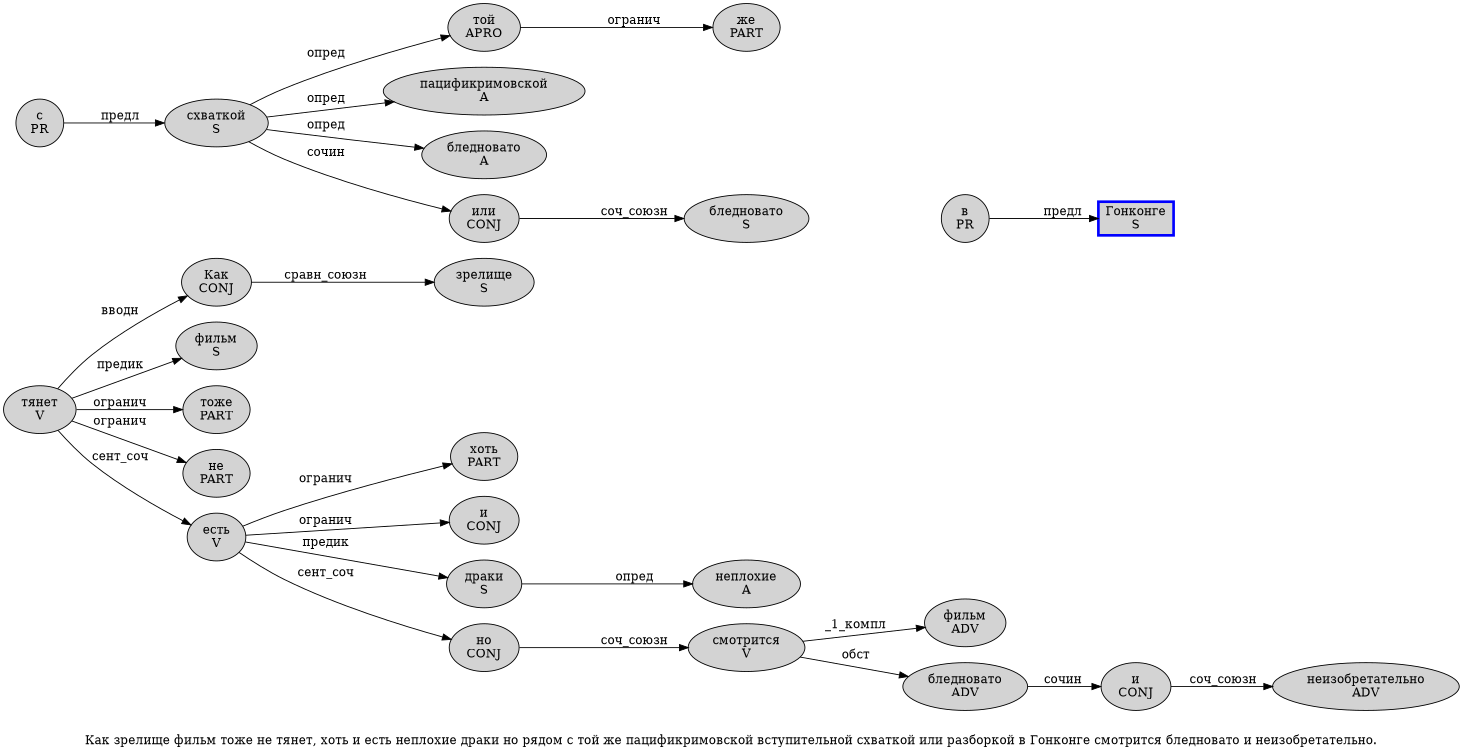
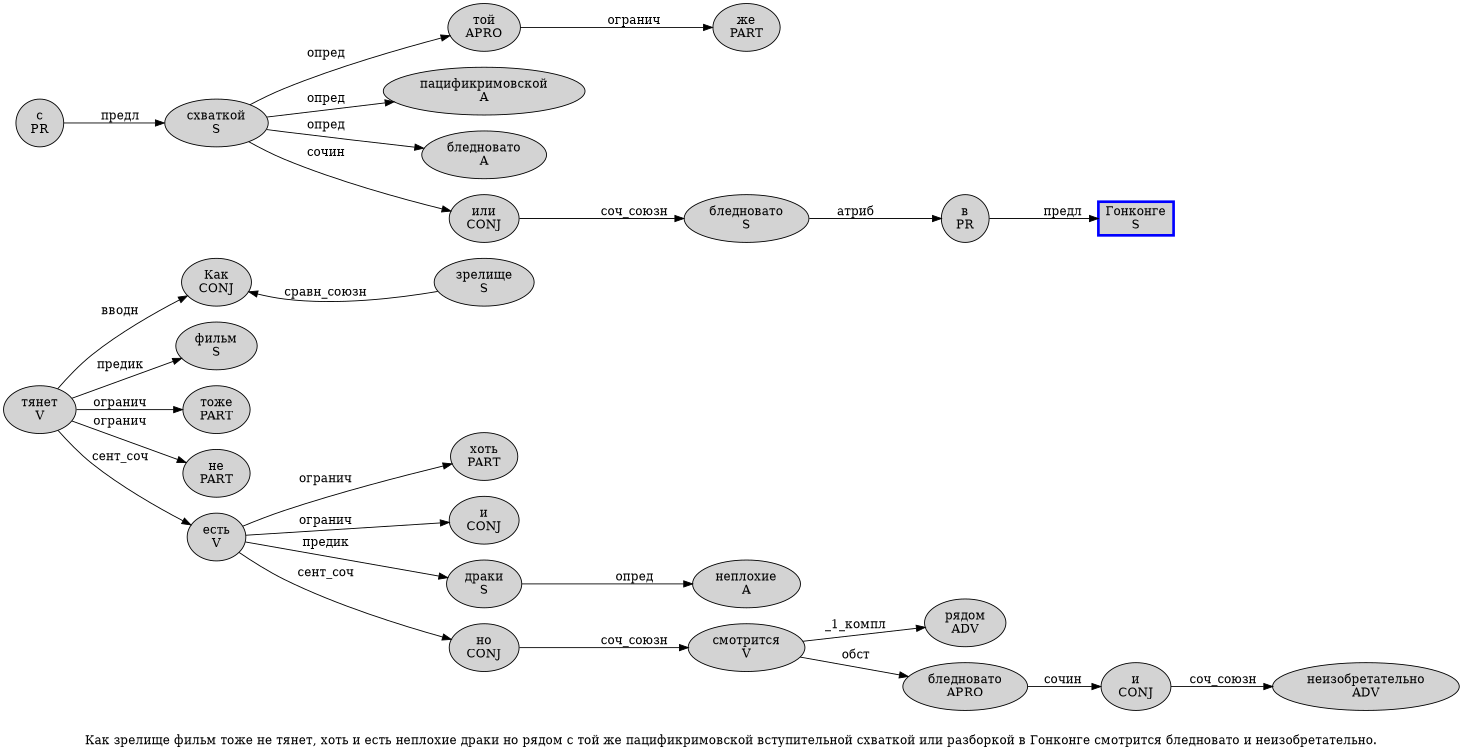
  digraph {
    label="Как зрелище фильм тоже не тянет, хоть и есть неплохие драки но рядом с той же пацификримовской вступительной схваткой или разборкой в Гонконге смотрится бледновато и неизобретательно."
    rankdir=LR
    node [fillcolor=lightgray penwidth=1 shape=ellipse style=filled]
    n1 [label="Как\nCONJ"]
    n2 [label="зрелище\nS"]
    n3 [label="фильм\nS"]
    n4 [label="тоже\nPART"]
    n5 [label="не\nPART"]
    n6 [label="тянет\nV"]
    n7 [label="есть\nV"]
    n8 [label="хоть\nPART"]
    n9 [label="и\nCONJ"]
    n10 [label="драки\nS"]
    n11 [label="но\nCONJ"]
    n12 [label="неплохие\nA"]
    n13 [label="смотрится\nV"]
-   n14 [label="фильм\nADV"]
-   n15 [label="бледновато\nADV"]
+   n14 [label="рядом\nADV"]
+   n15 [label="бледновато\nAPRO"]
    n16 [label="с\nPR"]
    n17 [label="схваткой\nS"]
    n18 [label="той\nAPRO"]
    n19 [label="пацификримовской\nA"]
    n20 [label="бледновато\nA"]
    n21 [label="или\nCONJ"]
    n22 [label="же\nPART"]
    n23 [label="бледновато\nS"]
    n24 [label="в\nPR"]
    n25 [color=blue label="Гонконге\nS" penwidth=3 shape=box]
    n26 [label="и\nCONJ"]
    n27 [label="неизобретательно\nADV"]
-   n1 -> n2 [label="сравн_союзн"]
+   n2 -> n1 [label="сравн_союзн"]
    n6 -> n1 [label="вводн"]
    n6 -> n3 [label="предик"]
    n6 -> n4 [label="огранич"]
    n6 -> n5 [label="огранич"]
    n6 -> n7 [label="сент_соч"]
    n7 -> n8 [label="огранич"]
    n7 -> n9 [label="огранич"]
    n7 -> n10 [label="предик"]
    n7 -> n11 [label="сент_соч"]
    n10 -> n12 [label="опред"]
    n11 -> n13 [label="соч_союзн"]
    n13 -> n14 [label="_1_компл"]
    n13 -> n15 [label="обст"]
    n15 -> n26 [label="сочин"]
    n16 -> n17 [label="предл"]
    n17 -> n18 [label="опред"]
    n17 -> n19 [label="опред"]
    n17 -> n20 [label="опред"]
    n17 -> n21 [label="сочин"]
    n18 -> n22 [label="огранич"]
    n21 -> n23 [label="соч_союзн"]
+   n23 -> n24 [label="атриб"]
    n24 -> n25 [label="предл"]
    n26 -> n27 [label="соч_союзн"]
  }
